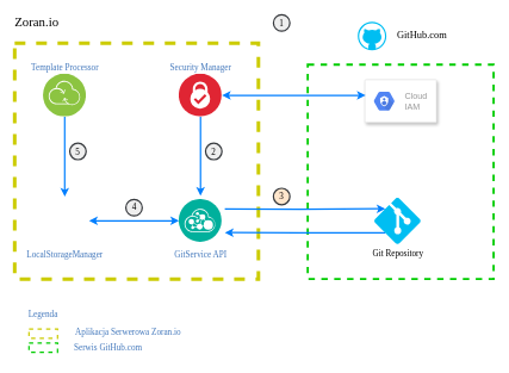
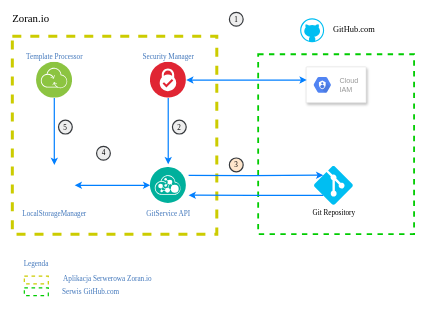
  <mxCell id="0" />
  <mxCell id="1" parent="0" />
  <mxCell id="2" value="" style="rounded=0;whiteSpace=wrap;html=1;glass=0;comic=0;strokeColor=none;strokeWidth=3;fillColor=#FFFFFF;gradientColor=none;fontFamily=Tahoma;fontSize=12;fontColor=#4277BB;align=center;" vertex="1" parent="1"><mxGeometry x="20" y="420" width="340" height="80" as="geometry" /></mxCell>
  <mxCell id="3" value="" style="rounded=0;whiteSpace=wrap;html=1;fillColor=none;glass=1;comic=0;dashed=1;strokeColor=#CCCC00;strokeWidth=5;" vertex="1" parent="1"><mxGeometry x="20" y="60" width="341" height="330" as="geometry" /></mxCell>
  <mxCell id="4" value="" style="rounded=0;whiteSpace=wrap;html=1;fillColor=none;dashed=1;strokeWidth=3;strokeColor=#00CC00;fontColor=#4277BB;" vertex="1" parent="1"><mxGeometry x="430" y="90" width="260" height="300" as="geometry" /></mxCell>
  <mxCell id="5" value="" style="verticalLabelPosition=bottom;html=1;verticalAlign=top;align=center;strokeColor=none;fillColor=#00BEF2;shape=mxgraph.azure.github_code;pointerEvents=1;" vertex="1" parent="1"><mxGeometry x="500" y="30" width="40" height="40" as="geometry" /></mxCell>
  <mxCell id="6" value="Zoran.io" style="text;html=1;strokeColor=none;fillColor=none;align=center;verticalAlign=middle;whiteSpace=wrap;rounded=0;fontFamily=Tahoma;fontSize=18;" vertex="1" parent="1"><mxGeometry x="31" y="20" width="40" height="20" as="geometry" /></mxCell>
  <mxCell id="7" value="" style="strokeColor=#dddddd;fillColor=#ffffff;shadow=1;strokeWidth=1;rounded=1;absoluteArcSize=1;arcSize=2;" vertex="1" parent="1"><mxGeometry x="510" y="111" width="100" height="60" as="geometry" /></mxCell>
  <mxCell id="8" value="Cloud&#10;IAM" style="dashed=0;connectable=0;html=1;fillColor=#5184F3;strokeColor=none;shape=mxgraph.gcp2.hexIcon;prIcon=cloud_iam;part=1;labelPosition=right;verticalLabelPosition=middle;align=left;verticalAlign=middle;spacingLeft=5;fontColor=#999999;fontSize=12;" vertex="1" parent="7"><mxGeometry y="0.5" width="44" height="39" relative="1" as="geometry"><mxPoint x="5" y="-19.5" as="offset" /></mxGeometry></mxCell>
  <mxCell id="9" value="GitHub.com" style="text;html=1;strokeColor=none;fillColor=none;align=center;verticalAlign=middle;whiteSpace=wrap;rounded=0;fontFamily=Tahoma;fontSize=14;" vertex="1" parent="1"><mxGeometry x="570" y="40" width="40" height="20" as="geometry" /></mxCell>
  <mxCell id="10" style="edgeStyle=orthogonalEdgeStyle;rounded=0;orthogonalLoop=1;jettySize=auto;html=1;exitX=0.24;exitY=0.76;exitDx=0;exitDy=0;exitPerimeter=0;entryX=1;entryY=0.75;entryDx=0;entryDy=0;startArrow=none;startFill=0;endArrow=classic;endFill=1;strokeColor=#007FFF;strokeWidth=2;fontFamily=Tahoma;fontSize=12;fontColor=#4277BB;" edge="1" parent="1" source="11"><mxGeometry relative="1" as="geometry"><mxPoint x="314" y="325" as="targetPoint" /></mxGeometry></mxCell>
  <mxCell id="11" value="&lt;font face=&quot;Tahoma&quot;&gt;Git Repository&lt;/font&gt;" style="verticalLabelPosition=bottom;html=1;verticalAlign=top;align=center;strokeColor=none;fillColor=#00BEF2;shape=mxgraph.azure.git_repository;rounded=0;glass=1;comic=0;" vertex="1" parent="1"><mxGeometry x="523" y="276" width="65" height="65" as="geometry" /></mxCell>
  <mxCell id="12" style="edgeStyle=orthogonalEdgeStyle;rounded=0;orthogonalLoop=1;jettySize=auto;html=1;exitX=0.5;exitY=1;exitDx=0;exitDy=0;entryX=0.5;entryY=0;entryDx=0;entryDy=0;startArrow=none;startFill=0;endArrow=classic;endFill=1;strokeColor=#007FFF;strokeWidth=2;fontFamily=Tahoma;fontSize=12;fontColor=#4277BB;" edge="1" parent="1" source="13" target="22"><mxGeometry relative="1" as="geometry" /></mxCell>
  <mxCell id="13" value="&lt;font face=&quot;Tahoma&quot;&gt;Template Processor&lt;/font&gt;" style="aspect=fixed;perimeter=ellipsePerimeter;html=1;align=center;shadow=0;dashed=0;fontColor=#4277BB;labelBackgroundColor=#ffffff;fontSize=12;spacingTop=3;image;image=img/lib/ibm/infrastructure/transformation_connectivity.svg;rounded=0;glass=1;comic=0;fillColor=none;labelPosition=center;verticalLabelPosition=top;verticalAlign=bottom;" vertex="1" parent="1"><mxGeometry x="60" y="103" width="60" height="60" as="geometry" /></mxCell>
  <mxCell id="14" style="edgeStyle=orthogonalEdgeStyle;rounded=0;orthogonalLoop=1;jettySize=auto;html=1;exitX=1;exitY=0.5;exitDx=0;exitDy=0;entryX=0.01;entryY=0.367;entryDx=0;entryDy=0;startArrow=classic;startFill=1;endArrow=classic;endFill=1;fontFamily=Tahoma;fontSize=14;strokeColor=#007FFF;strokeWidth=2;entryPerimeter=0;" edge="1" parent="1" source="16" target="7"><mxGeometry relative="1" as="geometry" /></mxCell>
  <mxCell id="15" style="edgeStyle=orthogonalEdgeStyle;rounded=0;orthogonalLoop=1;jettySize=auto;html=1;exitX=0.5;exitY=1;exitDx=0;exitDy=0;startArrow=none;startFill=0;endArrow=classic;endFill=1;strokeColor=#007FFF;strokeWidth=2;fontFamily=Tahoma;fontSize=14;" edge="1" parent="1" source="16"><mxGeometry relative="1" as="geometry"><mxPoint x="280" y="273.5" as="targetPoint" /></mxGeometry></mxCell>
  <mxCell id="16" value="&lt;font face=&quot;Tahoma&quot;&gt;Security Manager&lt;/font&gt;" style="aspect=fixed;perimeter=ellipsePerimeter;html=1;align=center;shadow=0;dashed=0;fontColor=#4277BB;labelBackgroundColor=#ffffff;fontSize=12;spacingTop=3;image;image=img/lib/ibm/security/security_services.svg;rounded=0;glass=1;comic=0;strokeColor=#CC0000;strokeWidth=3;fillColor=none;labelPosition=center;verticalLabelPosition=top;verticalAlign=bottom;" vertex="1" parent="1"><mxGeometry x="250" y="103" width="60" height="60" as="geometry" /></mxCell>
  <mxCell id="17" style="edgeStyle=orthogonalEdgeStyle;rounded=0;orthogonalLoop=1;jettySize=auto;html=1;exitX=0.5;exitY=1;exitDx=0;exitDy=0;startArrow=classic;startFill=1;endArrow=classic;endFill=1;strokeColor=#007FFF;strokeWidth=2;fontFamily=Tahoma;fontSize=14;" edge="1" parent="1" source="16" target="16"><mxGeometry relative="1" as="geometry" /></mxCell>
  <mxCell id="18" style="edgeStyle=orthogonalEdgeStyle;rounded=0;orthogonalLoop=1;jettySize=auto;html=1;exitX=1;exitY=0.25;exitDx=0;exitDy=0;startArrow=none;startFill=0;endArrow=classic;endFill=1;strokeColor=#007FFF;strokeWidth=2;fontFamily=Tahoma;fontSize=12;fontColor=#4277BB;entryX=0.24;entryY=0.24;entryDx=0;entryDy=0;entryPerimeter=0;" edge="1" parent="1" target="11"><mxGeometry relative="1" as="geometry"><mxPoint x="314" y="292" as="sourcePoint" /><mxPoint x="539" y="293" as="targetPoint" /></mxGeometry></mxCell>
  <mxCell id="19" value="&lt;span style=&quot;color: rgb(0 , 0 , 0) ; font-family: &amp;#34;helvetica&amp;#34; , &amp;#34;arial&amp;#34; , sans-serif ; font-size: 0px ; background-color: rgb(248 , 249 , 250)&quot;&gt;%3CmxGraphModel%3E%3Croot%3E%3CmxCell%20id%3D%220%22%2F%3E%3CmxCell%20id%3D%221%22%20parent%3D%220%22%2F%3E%3CmxCell%20id%3D%222%22%20value%3D%221%22%20style%3D%22ellipse%3BwhiteSpace%3Dwrap%3Bhtml%3D1%3Baspect%3Dfixed%3Brounded%3D0%3Bglass%3D0%3Bcomic%3D0%3BstrokeColor%3D%2336393d%3BstrokeWidth%3D2%3BfillColor%3D%23eeeeee%3BfontFamily%3DTahoma%3BfontSize%3D12%3Balign%3Dcenter%3B%22%20vertex%3D%221%22%20parent%3D%221%22%3E%3CmxGeometry%20x%3D%22492%22%20y%3D%22135%22%20width%3D%2223%22%20height%3D%2223%22%20as%3D%22geometry%22%2F%3E%3C%2FmxCell%3E%3C%2Froot%3E%3C%2FmxGraphModel%3E&lt;/span&gt;" style="text;html=1;resizable=0;points=[];align=center;verticalAlign=middle;labelBackgroundColor=#ffffff;fontSize=12;fontFamily=Tahoma;fontColor=#4277BB;" vertex="1" connectable="0" parent="18"><mxGeometry x="-0.387" y="2" relative="1" as="geometry"><mxPoint x="17" y="-14" as="offset" /></mxGeometry></mxCell>
  <mxCell id="20" value="" style="edgeStyle=orthogonalEdgeStyle;rounded=0;orthogonalLoop=1;jettySize=auto;html=1;exitX=0;exitY=0.5;exitDx=0;exitDy=0;entryX=1;entryY=0.5;entryDx=0;entryDy=0;startArrow=classic;startFill=1;endArrow=classic;endFill=1;strokeColor=#007FFF;strokeWidth=2;fontFamily=Tahoma;fontSize=12;fontColor=#4277BB;" edge="1" parent="1" source="21" target="22"><mxGeometry x="-0.048" y="-29" relative="1" as="geometry"><mxPoint as="offset" /></mxGeometry></mxCell>
  <mxCell id="21" value="&lt;font face=&quot;Tahoma&quot;&gt;GitService API&lt;/font&gt;" style="aspect=fixed;perimeter=ellipsePerimeter;html=1;align=center;shadow=0;dashed=0;fontColor=#4277BB;labelBackgroundColor=#ffffff;fontSize=12;spacingTop=3;image;image=img/lib/ibm/management/api_management.svg;rounded=0;glass=1;comic=0;strokeColor=#00CC00;strokeWidth=3;fillColor=none;" vertex="1" parent="1"><mxGeometry x="250" y="278.5" width="60" height="60" as="geometry" /></mxCell>
  <mxCell id="22" value="LocalStorageManager" style="shape=image;html=1;verticalAlign=top;verticalLabelPosition=bottom;labelBackgroundColor=#ffffff;imageAspect=0;aspect=fixed;image=https://cdn4.iconfinder.com/data/icons/ios-web-user-interface-multi-circle-flat-vol-6/512/Download_downloading_data_storage_folder-128.png;rounded=0;glass=1;dashed=1;comic=0;strokeColor=#00CC00;strokeWidth=3;fillColor=none;fontFamily=Tahoma;fontSize=12;fontColor=#4277BB;" vertex="1" parent="1"><mxGeometry x="56" y="274.5" width="68" height="68" as="geometry" /></mxCell>
  <mxCell id="23" value="Legenda" style="text;html=1;strokeColor=none;fillColor=none;align=center;verticalAlign=middle;whiteSpace=wrap;rounded=0;glass=0;comic=0;fontFamily=Tahoma;fontSize=12;fontColor=#4277BB;" vertex="1" parent="1"><mxGeometry x="40" y="430" width="40" height="20" as="geometry" /></mxCell>
  <mxCell id="24" value="" style="rounded=0;whiteSpace=wrap;html=1;fillColor=none;glass=1;comic=0;dashed=1;strokeColor=#CCCC00;strokeWidth=2;" vertex="1" parent="1"><mxGeometry x="40" y="460" width="40" height="13" as="geometry" /></mxCell>
  <mxCell id="25" value="Aplikacja Serwerowa Zoran.io" style="text;html=1;strokeColor=none;fillColor=none;align=center;verticalAlign=middle;whiteSpace=wrap;rounded=0;glass=0;comic=0;fontFamily=Tahoma;fontSize=12;fontColor=#4277BB;" vertex="1" parent="1"><mxGeometry x="89" y="455" width="180" height="20" as="geometry" /></mxCell>
  <mxCell id="26" value="" style="rounded=0;whiteSpace=wrap;html=1;fillColor=none;glass=1;comic=0;dashed=1;strokeColor=#00CC00;strokeWidth=2;" vertex="1" parent="1"><mxGeometry x="40" y="479.5" width="40" height="13" as="geometry" /></mxCell>
  <mxCell id="27" value="Serwis GitHub.com" style="text;html=1;strokeColor=none;fillColor=none;align=center;verticalAlign=middle;whiteSpace=wrap;rounded=0;glass=0;comic=0;fontFamily=Tahoma;fontSize=12;fontColor=#4277BB;" vertex="1" parent="1"><mxGeometry x="96" y="476" width="110" height="20" as="geometry" /></mxCell>
  <mxCell id="28" value="1" style="ellipse;whiteSpace=wrap;html=1;aspect=fixed;rounded=0;glass=0;comic=0;strokeColor=#36393d;strokeWidth=2;fillColor=#eeeeee;fontFamily=Tahoma;fontSize=12;align=center;" vertex="1" parent="1"><mxGeometry x="382" y="20" width="23" height="23" as="geometry" /></mxCell>
  <mxCell id="29" value="2" style="ellipse;whiteSpace=wrap;html=1;aspect=fixed;rounded=0;glass=0;comic=0;strokeColor=#36393d;strokeWidth=2;fillColor=#eeeeee;fontFamily=Tahoma;fontSize=12;align=center;" vertex="1" parent="1"><mxGeometry x="287" y="200" width="23" height="23" as="geometry" /></mxCell>
  <mxCell id="30" value="3" style="ellipse;whiteSpace=wrap;html=1;aspect=fixed;rounded=0;glass=0;comic=0;strokeColor=#36393d;strokeWidth=2;fillColor=#ffe6cc;fontFamily=Tahoma;fontSize=12;align=center;" vertex="1" parent="1"><mxGeometry x="382" y="263" width="23" height="23" as="geometry" /></mxCell>
- <mxCell id="31" value="4" style="ellipse;whiteSpace=wrap;html=1;aspect=fixed;rounded=0;glass=0;comic=0;strokeColor=#36393d;strokeWidth=2;fillColor=#eeeeee;fontFamily=Tahoma;fontSize=12;align=center;" vertex="1" parent="1"><mxGeometry x="175.5" y="278.5" width="23" height="23" as="geometry" /></mxCell>
+ <mxCell id="31" value="4" style="ellipse;whiteSpace=wrap;html=1;aspect=fixed;rounded=0;glass=0;comic=0;strokeColor=#36393d;strokeWidth=2;fillColor=#eeeeee;fontFamily=Tahoma;fontSize=12;align=center;" vertex="1" parent="1"><mxGeometry x="160.5" y="243.5" width="23" height="23" as="geometry" /></mxCell>
  <mxCell id="32" value="5" style="ellipse;whiteSpace=wrap;html=1;aspect=fixed;rounded=0;glass=0;comic=0;strokeColor=#36393d;strokeWidth=2;fillColor=#eeeeee;fontFamily=Tahoma;fontSize=12;align=center;" vertex="1" parent="1"><mxGeometry x="97" y="200" width="23" height="23" as="geometry" /></mxCell>
